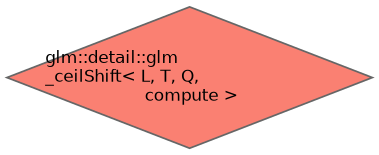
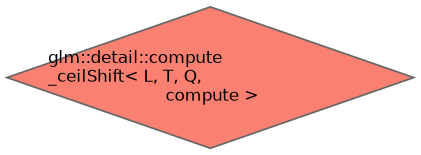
  digraph {
    rankdir=LR
-   n1 [color=grey40 fillcolor=salmon fontname=Helvetica fontsize=10 height=0.2 label="glm::detail::glm\l_ceilShift\< L, T, Q,\l compute \>" shape=diamond style=filled width=0.4]
+   n1 [color=grey40 fillcolor=salmon fontname=Helvetica fontsize=10 height=0.2 label="glm::detail::compute\l_ceilShift\< L, T, Q,\l compute \>" shape=diamond style=filled width=0.4]
  }
